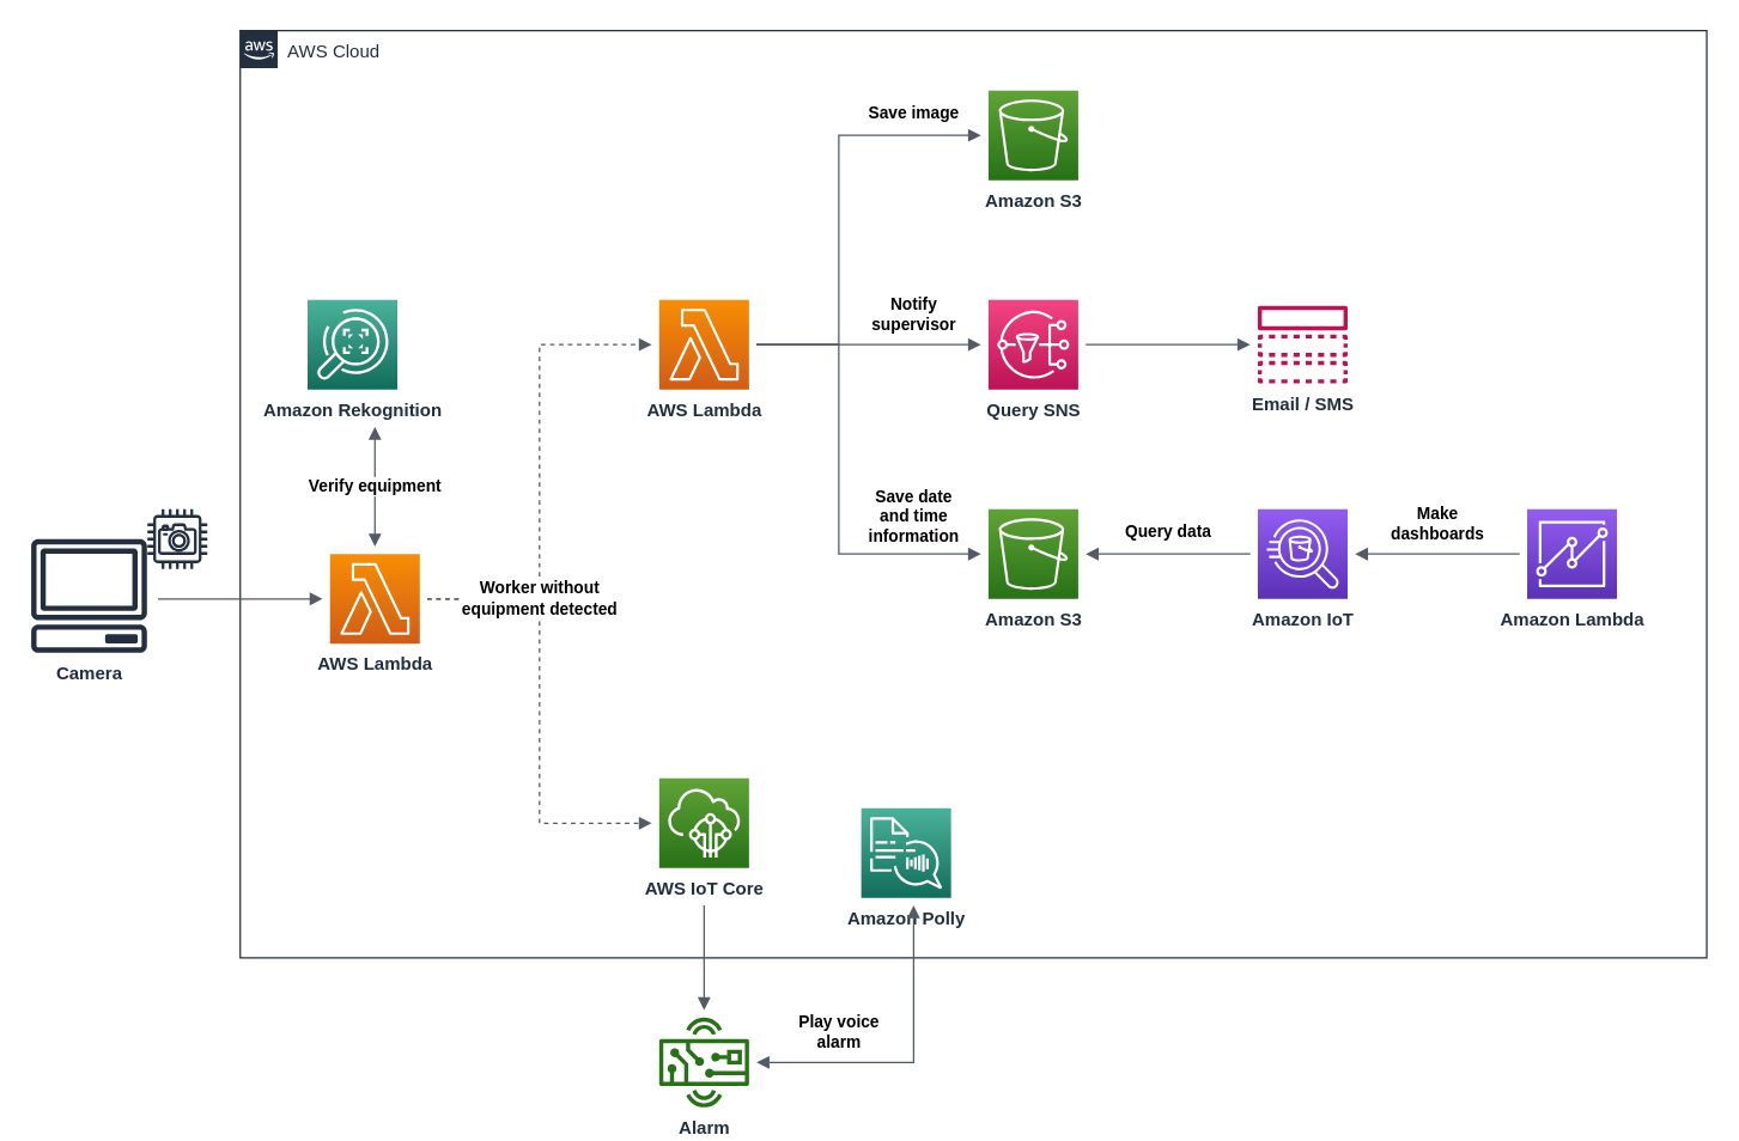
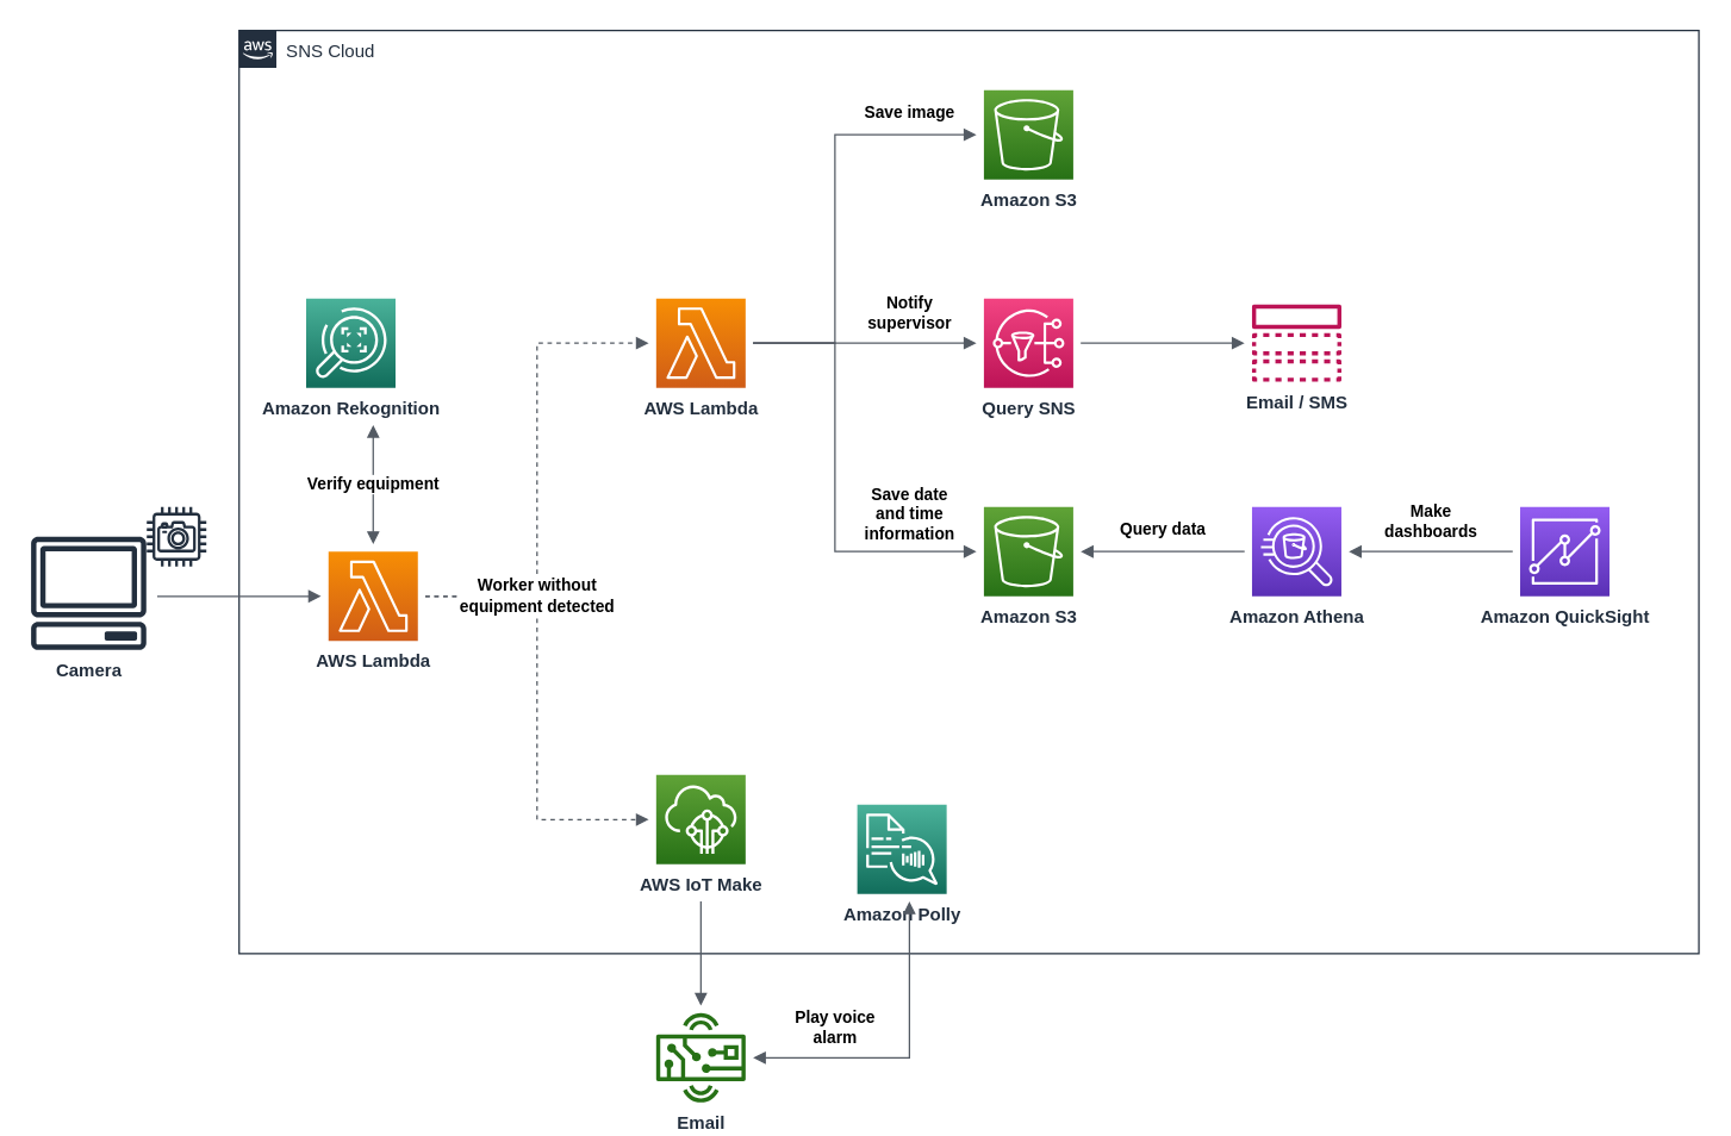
  <mxCell id="0" />
  <mxCell id="1" parent="0" />
- <mxCell id="2" value="AWS Cloud" style="points=[[0,0],[0.25,0],[0.5,0],[0.75,0],[1,0],[1,0.25],[1,0.5],[1,0.75],[1,1],[0.75,1],[0.5,1],[0.25,1],[0,1],[0,0.75],[0,0.5],[0,0.25]];outlineConnect=0;gradientColor=none;html=1;whiteSpace=wrap;fontSize=12;fontStyle=0;shape=mxgraph.aws4.group;grIcon=mxgraph.aws4.group_aws_cloud_alt;strokeColor=#232F3E;fillColor=none;verticalAlign=top;align=left;spacingLeft=30;fontColor=#232F3E;dashed=0;shadow=0;" parent="1" vertex="1"><mxGeometry x="160" y="20" width="980" height="620" as="geometry" /></mxCell>
+ <mxCell id="2" value="SNS Cloud" style="points=[[0,0],[0.25,0],[0.5,0],[0.75,0],[1,0],[1,0.25],[1,0.5],[1,0.75],[1,1],[0.75,1],[0.5,1],[0.25,1],[0,1],[0,0.75],[0,0.5],[0,0.25]];outlineConnect=0;gradientColor=none;html=1;whiteSpace=wrap;fontSize=12;fontStyle=0;shape=mxgraph.aws4.group;grIcon=mxgraph.aws4.group_aws_cloud_alt;strokeColor=#232F3E;fillColor=none;verticalAlign=top;align=left;spacingLeft=30;fontColor=#232F3E;dashed=0;shadow=0;" parent="1" vertex="1"><mxGeometry x="160" y="20" width="980" height="620" as="geometry" /></mxCell>
  <mxCell id="3" value="&lt;b&gt;Query SNS&lt;/b&gt;&lt;br&gt;" style="outlineConnect=0;fontColor=#232F3E;gradientColor=#F34482;gradientDirection=north;fillColor=#BC1356;strokeColor=#ffffff;dashed=0;verticalLabelPosition=bottom;verticalAlign=top;align=center;html=1;fontSize=12;fontStyle=0;aspect=fixed;shape=mxgraph.aws4.resourceIcon;resIcon=mxgraph.aws4.sns;" parent="1" vertex="1"><mxGeometry x="660" y="200" width="60" height="60" as="geometry" /></mxCell>
  <mxCell id="4" value="&lt;b&gt;Amazon S3&lt;/b&gt;&lt;br&gt;" style="outlineConnect=0;fontColor=#232F3E;gradientColor=#60A337;gradientDirection=north;fillColor=#277116;strokeColor=#ffffff;dashed=0;verticalLabelPosition=bottom;verticalAlign=top;align=center;html=1;fontSize=12;fontStyle=0;aspect=fixed;shape=mxgraph.aws4.resourceIcon;resIcon=mxgraph.aws4.s3;" parent="1" vertex="1"><mxGeometry x="660" y="60" width="60" height="60" as="geometry" /></mxCell>
  <mxCell id="5" value="&lt;div style=&quot;text-align: center&quot;&gt;&lt;span&gt;&lt;b&gt;Amazon&amp;nbsp;&lt;/b&gt;&lt;/span&gt;&lt;b&gt;Rekognition&lt;/b&gt;&lt;/div&gt;" style="outlineConnect=0;fontColor=#232F3E;gradientColor=#4AB29A;gradientDirection=north;fillColor=#116D5B;strokeColor=#ffffff;dashed=0;verticalLabelPosition=bottom;verticalAlign=top;align=center;html=1;fontSize=12;fontStyle=0;aspect=fixed;shape=mxgraph.aws4.resourceIcon;resIcon=mxgraph.aws4.rekognition;" parent="1" vertex="1"><mxGeometry x="205" y="200" width="60" height="60" as="geometry" /></mxCell>
  <mxCell id="6" value="&lt;b&gt;Verify equipment&lt;/b&gt;" style="edgeStyle=orthogonalEdgeStyle;html=1;endArrow=block;elbow=vertical;startArrow=block;endFill=1;strokeColor=#545B64;rounded=0;align=center;startFill=1;" parent="1" edge="1"><mxGeometry width="100" relative="1" as="geometry"><mxPoint x="250" y="285" as="sourcePoint" /><mxPoint x="250" y="365" as="targetPoint" /><mxPoint as="offset" /></mxGeometry></mxCell>
  <mxCell id="7" value="&lt;b&gt;&lt;br&gt;&lt;/b&gt;" style="edgeStyle=orthogonalEdgeStyle;html=1;endArrow=block;elbow=vertical;startArrow=none;endFill=1;strokeColor=#545B64;rounded=0;align=center;" parent="1" edge="1"><mxGeometry width="100" relative="1" as="geometry"><mxPoint x="105" y="400" as="sourcePoint" /><mxPoint x="215" y="400" as="targetPoint" /><mxPoint as="offset" /></mxGeometry></mxCell>
  <mxCell id="8" value="" style="edgeStyle=orthogonalEdgeStyle;html=1;endArrow=block;elbow=vertical;startArrow=none;endFill=1;strokeColor=#545B64;rounded=0;align=center;dashed=1;fillColor=#f8cecc;" parent="1" edge="1"><mxGeometry width="100" relative="1" as="geometry"><mxPoint x="285" y="400" as="sourcePoint" /><mxPoint x="435" y="550" as="targetPoint" /><Array as="points"><mxPoint x="360" y="400" /><mxPoint x="360" y="550" /></Array></mxGeometry></mxCell>
  <mxCell id="9" value="" style="edgeStyle=orthogonalEdgeStyle;html=1;endArrow=block;elbow=vertical;startArrow=none;endFill=1;strokeColor=#545B64;rounded=0;align=center;" parent="1" edge="1"><mxGeometry width="100" relative="1" as="geometry"><mxPoint x="725" y="230" as="sourcePoint" /><mxPoint x="835" y="230" as="targetPoint" /></mxGeometry></mxCell>
- <mxCell id="10" value="&lt;b&gt;AWS IoT Core&lt;/b&gt;" style="outlineConnect=0;fontColor=#232F3E;gradientColor=#60A337;gradientDirection=north;fillColor=#277116;strokeColor=#ffffff;dashed=0;verticalLabelPosition=bottom;verticalAlign=top;align=center;html=1;fontSize=12;fontStyle=0;aspect=fixed;shape=mxgraph.aws4.resourceIcon;resIcon=mxgraph.aws4.iot_core;" parent="1" vertex="1"><mxGeometry x="440" y="520" width="60" height="60" as="geometry" /></mxCell>
+ <mxCell id="10" value="&lt;b&gt;AWS IoT Make&lt;/b&gt;" style="outlineConnect=0;fontColor=#232F3E;gradientColor=#60A337;gradientDirection=north;fillColor=#277116;strokeColor=#ffffff;dashed=0;verticalLabelPosition=bottom;verticalAlign=top;align=center;html=1;fontSize=12;fontStyle=0;aspect=fixed;shape=mxgraph.aws4.resourceIcon;resIcon=mxgraph.aws4.iot_core;" parent="1" vertex="1"><mxGeometry x="440" y="520" width="60" height="60" as="geometry" /></mxCell>
  <mxCell id="11" value="&lt;b&gt;Email / SMS&lt;br&gt;&lt;/b&gt;" style="outlineConnect=0;fontColor=#232F3E;gradientColor=none;fillColor=#BC1356;strokeColor=none;dashed=0;verticalLabelPosition=bottom;verticalAlign=top;align=center;html=1;fontSize=12;fontStyle=0;shape=mxgraph.aws4.topic;" parent="1" vertex="1"><mxGeometry x="840" y="204" width="60" height="52" as="geometry" /></mxCell>
  <mxCell id="12" value="&lt;b&gt;Camera&lt;/b&gt;" style="outlineConnect=0;fontColor=#232F3E;gradientColor=none;fillColor=#232F3E;strokeColor=none;dashed=0;verticalLabelPosition=bottom;verticalAlign=top;align=center;html=1;fontSize=12;fontStyle=0;aspect=fixed;shape=mxgraph.aws4.client;" parent="1" vertex="1"><mxGeometry x="20" y="360" width="78" height="76" as="geometry" /></mxCell>
  <mxCell id="13" value="" style="outlineConnect=0;fontColor=#232F3E;gradientColor=none;fillColor=#232F3E;strokeColor=none;dashed=0;verticalLabelPosition=bottom;verticalAlign=top;align=center;html=1;fontSize=12;fontStyle=0;aspect=fixed;shape=mxgraph.aws4.camera;" parent="1" vertex="1"><mxGeometry x="98" y="340" width="40" height="40" as="geometry" /></mxCell>
  <mxCell id="14" value="&lt;b&gt;Save image&lt;/b&gt;" style="edgeStyle=orthogonalEdgeStyle;html=1;endArrow=block;elbow=vertical;startArrow=none;endFill=1;strokeColor=#545B64;rounded=0;align=center;" parent="1" edge="1"><mxGeometry x="0.69" y="15" width="100" relative="1" as="geometry"><mxPoint x="505" y="230" as="sourcePoint" /><mxPoint x="655" y="90" as="targetPoint" /><Array as="points"><mxPoint x="560" y="230" /><mxPoint x="560" y="90" /></Array><mxPoint as="offset" /></mxGeometry></mxCell>
  <mxCell id="15" value="&lt;b&gt;Worker without&lt;br&gt;equipment detected&lt;/b&gt;" style="edgeStyle=orthogonalEdgeStyle;html=1;endArrow=block;elbow=vertical;startArrow=none;endFill=1;strokeColor=#545B64;rounded=0;align=center;dashed=1;fillColor=#f8cecc;labelBorderColor=none;" parent="1" edge="1"><mxGeometry x="-0.531" width="100" relative="1" as="geometry"><mxPoint x="285" y="400" as="sourcePoint" /><mxPoint x="435" y="230" as="targetPoint" /><Array as="points"><mxPoint x="360" y="400" /><mxPoint x="360" y="230" /></Array><mxPoint as="offset" /></mxGeometry></mxCell>
  <mxCell id="16" value="&lt;b&gt;Notify&lt;br&gt;supervisor&lt;/b&gt;&lt;br&gt;" style="edgeStyle=orthogonalEdgeStyle;html=1;endArrow=block;elbow=vertical;startArrow=none;endFill=1;strokeColor=#545B64;rounded=0;align=center;" parent="1" edge="1"><mxGeometry x="0.4" y="20" width="100" relative="1" as="geometry"><mxPoint x="505" y="230" as="sourcePoint" /><mxPoint x="655" y="230" as="targetPoint" /><mxPoint as="offset" /></mxGeometry></mxCell>
  <mxCell id="17" value="&lt;b&gt;AWS Lambda&lt;/b&gt;" style="outlineConnect=0;fontColor=#232F3E;gradientColor=#F78E04;gradientDirection=north;fillColor=#D05C17;strokeColor=#ffffff;dashed=0;verticalLabelPosition=bottom;verticalAlign=top;align=center;html=1;fontSize=12;fontStyle=0;aspect=fixed;shape=mxgraph.aws4.resourceIcon;resIcon=mxgraph.aws4.lambda;" parent="1" vertex="1"><mxGeometry x="220" y="370" width="60" height="60" as="geometry" /></mxCell>
  <mxCell id="18" value="&lt;b&gt;AWS Lambda&lt;/b&gt;" style="outlineConnect=0;fontColor=#232F3E;gradientColor=#F78E04;gradientDirection=north;fillColor=#D05C17;strokeColor=#ffffff;dashed=0;verticalLabelPosition=bottom;verticalAlign=top;align=center;html=1;fontSize=12;fontStyle=0;aspect=fixed;shape=mxgraph.aws4.resourceIcon;resIcon=mxgraph.aws4.lambda;" parent="1" vertex="1"><mxGeometry x="440" y="200" width="60" height="60" as="geometry" /></mxCell>
- <mxCell id="19" value="&lt;b&gt;Amazon IoT&lt;/b&gt;" style="outlineConnect=0;fontColor=#232F3E;gradientColor=#945DF2;gradientDirection=north;fillColor=#5A30B5;strokeColor=#ffffff;dashed=0;verticalLabelPosition=bottom;verticalAlign=top;align=center;html=1;fontSize=12;fontStyle=0;aspect=fixed;shape=mxgraph.aws4.resourceIcon;resIcon=mxgraph.aws4.athena;" parent="1" vertex="1"><mxGeometry x="840" y="340" width="60" height="60" as="geometry" /></mxCell>
- <mxCell id="20" value="&lt;b&gt;Amazon Lambda&lt;br&gt;&lt;/b&gt;" style="outlineConnect=0;fontColor=#232F3E;gradientColor=#945DF2;gradientDirection=north;fillColor=#5A30B5;strokeColor=#ffffff;dashed=0;verticalLabelPosition=bottom;verticalAlign=top;align=center;html=1;fontSize=12;fontStyle=0;aspect=fixed;shape=mxgraph.aws4.resourceIcon;resIcon=mxgraph.aws4.quicksight;" parent="1" vertex="1"><mxGeometry x="1020" y="340" width="60" height="60" as="geometry" /></mxCell>
+ <mxCell id="19" value="&lt;b&gt;Amazon Athena&lt;/b&gt;" style="outlineConnect=0;fontColor=#232F3E;gradientColor=#945DF2;gradientDirection=north;fillColor=#5A30B5;strokeColor=#ffffff;dashed=0;verticalLabelPosition=bottom;verticalAlign=top;align=center;html=1;fontSize=12;fontStyle=0;aspect=fixed;shape=mxgraph.aws4.resourceIcon;resIcon=mxgraph.aws4.athena;" parent="1" vertex="1"><mxGeometry x="840" y="340" width="60" height="60" as="geometry" /></mxCell>
+ <mxCell id="20" value="&lt;b&gt;Amazon QuickSight&lt;br&gt;&lt;/b&gt;" style="outlineConnect=0;fontColor=#232F3E;gradientColor=#945DF2;gradientDirection=north;fillColor=#5A30B5;strokeColor=#ffffff;dashed=0;verticalLabelPosition=bottom;verticalAlign=top;align=center;html=1;fontSize=12;fontStyle=0;aspect=fixed;shape=mxgraph.aws4.resourceIcon;resIcon=mxgraph.aws4.quicksight;" parent="1" vertex="1"><mxGeometry x="1020" y="340" width="60" height="60" as="geometry" /></mxCell>
  <mxCell id="21" value="&lt;b&gt;Make&lt;br&gt;dashboards&lt;/b&gt;" style="edgeStyle=orthogonalEdgeStyle;html=1;endArrow=block;elbow=vertical;startArrow=none;endFill=1;strokeColor=#545B64;rounded=0;align=center;" parent="1" edge="1"><mxGeometry y="-20" width="100" relative="1" as="geometry"><mxPoint x="1015" y="370" as="sourcePoint" /><mxPoint x="905" y="370" as="targetPoint" /><mxPoint as="offset" /></mxGeometry></mxCell>
  <mxCell id="22" value="&lt;b&gt;Query data&lt;/b&gt;" style="edgeStyle=orthogonalEdgeStyle;html=1;endArrow=block;elbow=vertical;startArrow=none;endFill=1;strokeColor=#545B64;rounded=0;align=center;" parent="1" edge="1"><mxGeometry y="-15" width="100" relative="1" as="geometry"><mxPoint x="835" y="370" as="sourcePoint" /><mxPoint x="725" y="370" as="targetPoint" /><mxPoint as="offset" /></mxGeometry></mxCell>
  <mxCell id="23" value="&lt;b&gt;Amazon Polly&lt;/b&gt;" style="outlineConnect=0;fontColor=#232F3E;gradientColor=#4AB29A;gradientDirection=north;fillColor=#116D5B;strokeColor=#ffffff;dashed=0;verticalLabelPosition=bottom;verticalAlign=top;align=center;html=1;fontSize=12;fontStyle=0;aspect=fixed;shape=mxgraph.aws4.resourceIcon;resIcon=mxgraph.aws4.polly;" parent="1" vertex="1"><mxGeometry x="575" y="540" width="60" height="60" as="geometry" /></mxCell>
  <mxCell id="24" value="&lt;b&gt;Play voice&lt;br&gt;alarm&lt;br&gt;&lt;/b&gt;" style="edgeStyle=orthogonalEdgeStyle;html=1;endArrow=block;elbow=vertical;startArrow=block;endFill=1;strokeColor=#545B64;rounded=0;align=center;startFill=1;" parent="1" edge="1"><mxGeometry x="0.476" y="-20" width="100" relative="1" as="geometry"><mxPoint x="610" y="605" as="sourcePoint" /><mxPoint x="505" y="710" as="targetPoint" /><Array as="points"><mxPoint x="610" y="710" /></Array><mxPoint as="offset" /></mxGeometry></mxCell>
  <mxCell id="25" value="&lt;b&gt;Save date&lt;br&gt;and time&lt;br&gt;information&lt;/b&gt;&lt;br&gt;" style="edgeStyle=orthogonalEdgeStyle;html=1;endArrow=block;elbow=vertical;startArrow=none;endFill=1;strokeColor=#545B64;rounded=0;align=center;" parent="1" edge="1"><mxGeometry x="0.69" y="25" width="100" relative="1" as="geometry"><mxPoint x="505" y="230" as="sourcePoint" /><mxPoint x="655" y="370" as="targetPoint" /><Array as="points"><mxPoint x="560" y="230" /><mxPoint x="560" y="370" /></Array><mxPoint as="offset" /></mxGeometry></mxCell>
  <mxCell id="26" value="&lt;b&gt;Amazon S3&lt;/b&gt;&lt;br&gt;" style="outlineConnect=0;fontColor=#232F3E;gradientColor=#60A337;gradientDirection=north;fillColor=#277116;strokeColor=#ffffff;dashed=0;verticalLabelPosition=bottom;verticalAlign=top;align=center;html=1;fontSize=12;fontStyle=0;aspect=fixed;shape=mxgraph.aws4.resourceIcon;resIcon=mxgraph.aws4.s3;" parent="1" vertex="1"><mxGeometry x="660" y="340" width="60" height="60" as="geometry" /></mxCell>
- <mxCell id="27" value="&lt;b&gt;Alarm&lt;br&gt;&lt;/b&gt;" style="outlineConnect=0;fontColor=#232F3E;gradientColor=none;fillColor=#277116;strokeColor=none;dashed=0;verticalLabelPosition=bottom;verticalAlign=top;align=center;html=1;fontSize=12;fontStyle=0;aspect=fixed;shape=mxgraph.aws4.hardware_board;" vertex="1" parent="1"><mxGeometry x="440" y="680" width="60" height="60" as="geometry" /></mxCell>
+ <mxCell id="27" value="&lt;b&gt;Email&lt;br&gt;&lt;/b&gt;" style="outlineConnect=0;fontColor=#232F3E;gradientColor=none;fillColor=#277116;strokeColor=none;dashed=0;verticalLabelPosition=bottom;verticalAlign=top;align=center;html=1;fontSize=12;fontStyle=0;aspect=fixed;shape=mxgraph.aws4.hardware_board;" vertex="1" parent="1"><mxGeometry x="440" y="680" width="60" height="60" as="geometry" /></mxCell>
  <mxCell id="28" value="" style="edgeStyle=orthogonalEdgeStyle;html=1;endArrow=block;elbow=vertical;startArrow=none;endFill=1;strokeColor=#545B64;rounded=0;align=center;" edge="1" parent="1"><mxGeometry width="100" relative="1" as="geometry"><mxPoint x="470" y="605" as="sourcePoint" /><mxPoint x="470" y="675" as="targetPoint" /></mxGeometry></mxCell>
